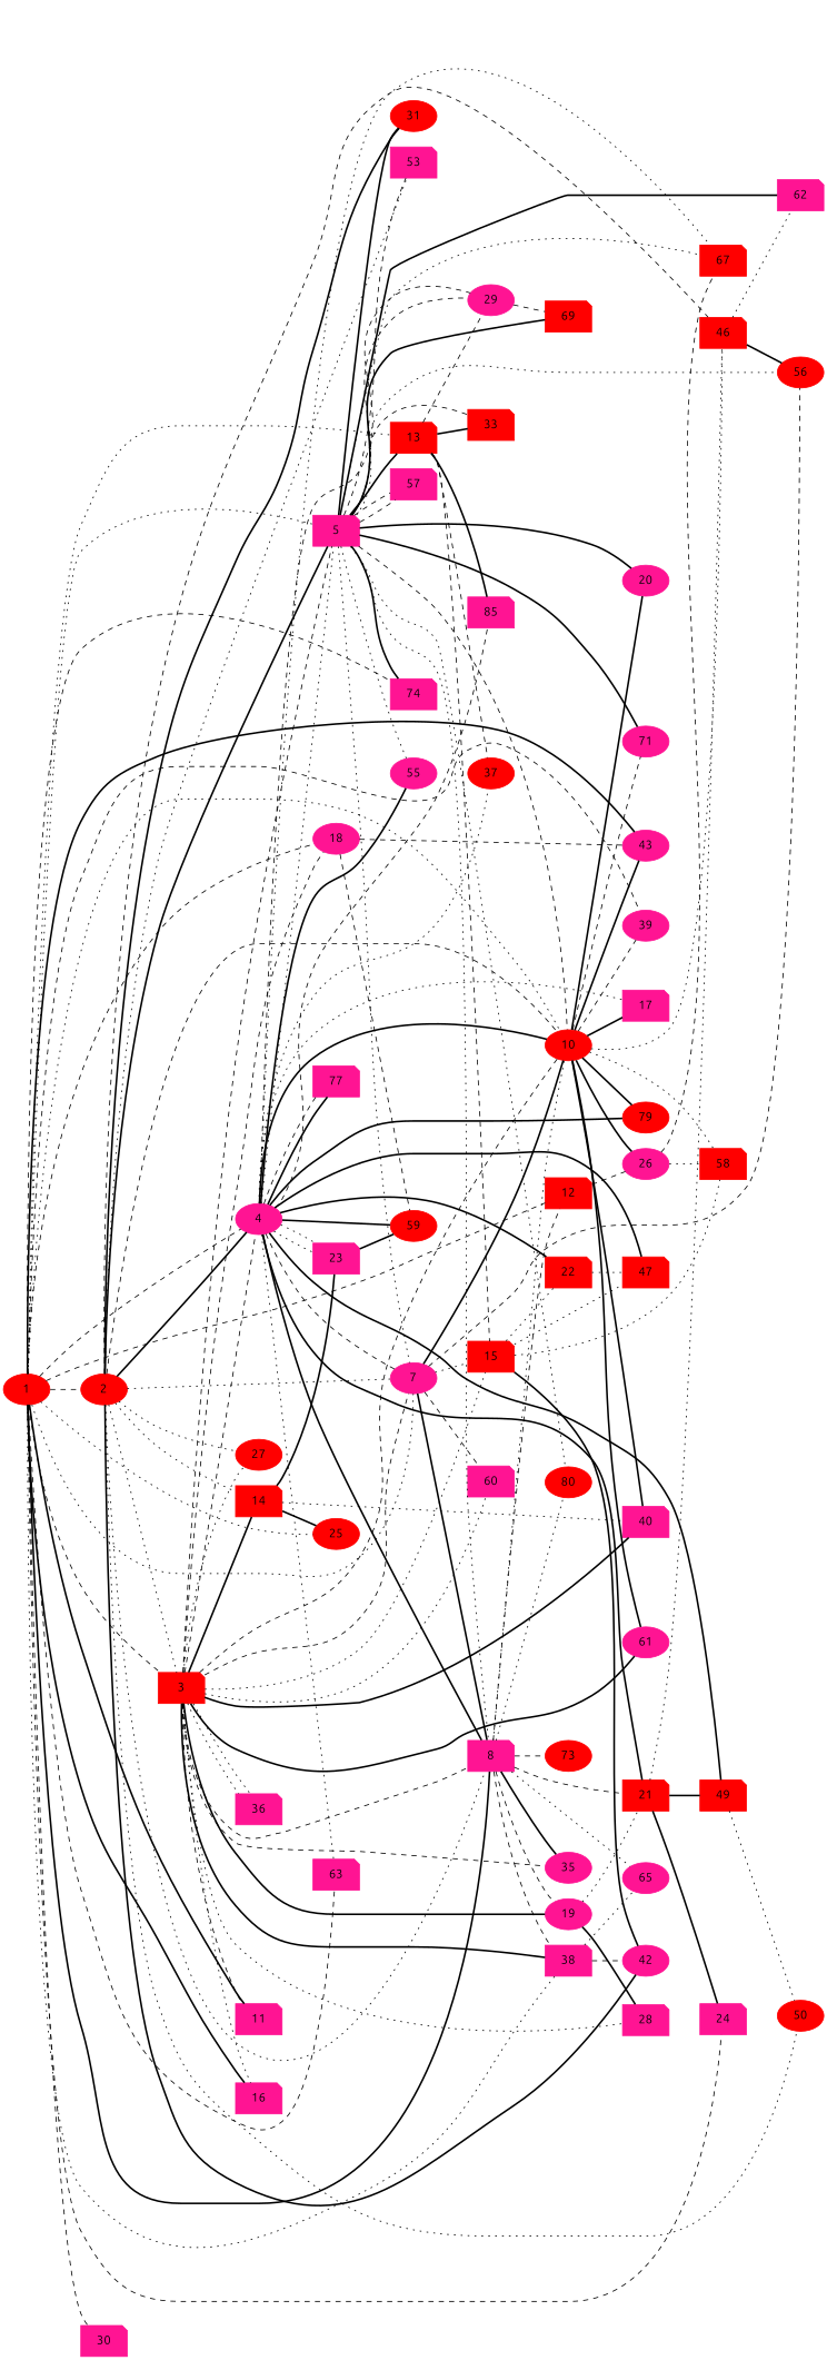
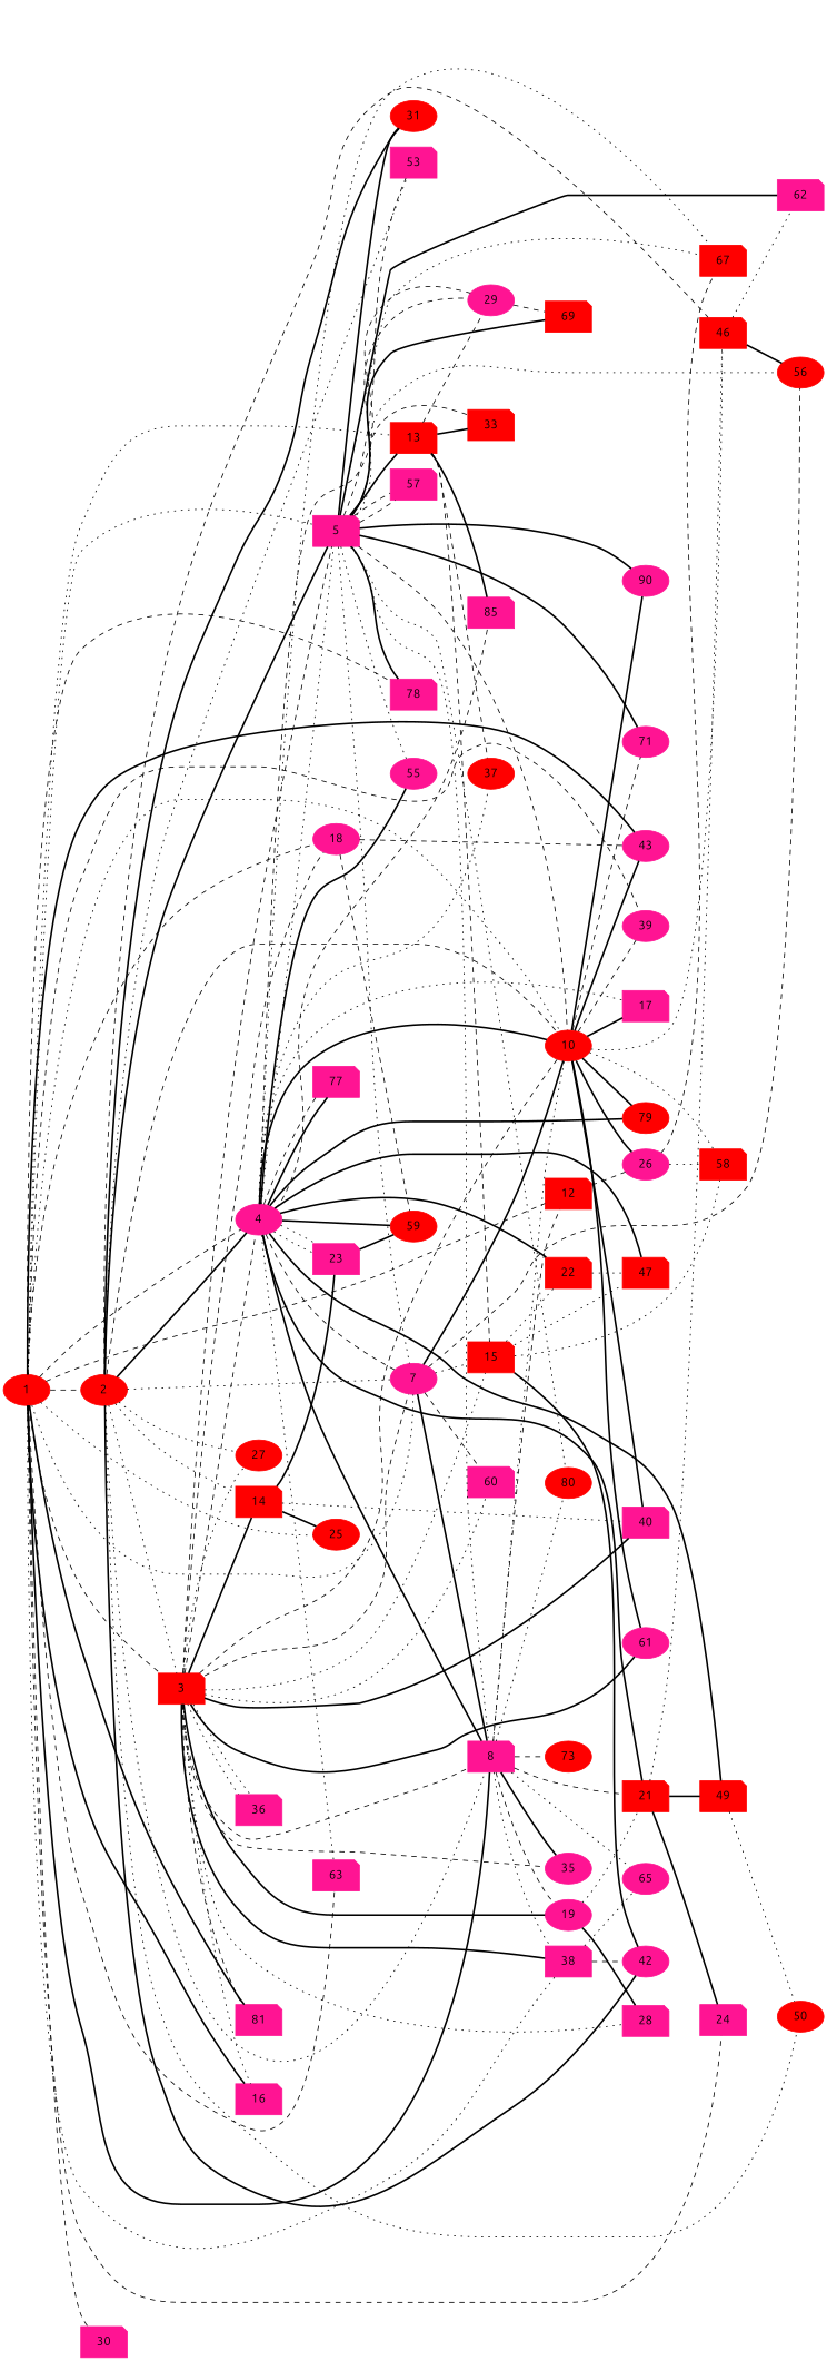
  graph {
    fontname=Ubuntu
    rankdir=LR
    node [color=deeppink fontname=Ubuntu shape=note style=filled]
    edge [fontname=Ubuntu style=dotted]
    1 [color=red shape=ellipse super="+9"]
    2 [color=red shape=ellipse super="+44"]
    3 [color=red super="+48"]
    4 [shape=ellipse super="+54"]
    5 [super="+6"]
    7 [shape=ellipse super="+51"]
    8 [super="+32"]
    10 [color=red shape=ellipse super="+52"]
-   11
+   11 [label=81]
    12 [color=red]
    13 [color=red super="+34"]
    16
    18 [shape=ellipse]
    24
    25 [color=red shape=ellipse]
    30
    38 [super="+76"]
    39 [shape=ellipse]
    43 [shape=ellipse super="+75"]
    63
-   78 [label=74]
+   78
    14 [color=red super="+66"]
    27 [color=red shape=ellipse]
    31 [color=red shape=ellipse]
    42 [shape=ellipse super="+70"]
    46 [color=red]
    50 [color=red shape=ellipse]
    53
    15 [color=red super="+45"]
    19 [shape=ellipse super="+86"]
    28
    35 [shape=ellipse]
    36
    40 [super="+74"]
    60
    61 [shape=ellipse]
    17
    21 [color=red super="+41"]
    22 [color=red]
    23 [super="+83"]
    29 [shape=ellipse super="+68"]
    37 [color=red shape=ellipse]
    47 [color=red super="+81"]
    49 [color=red]
    55 [shape=ellipse]
    59 [color=red shape=ellipse]
    67 [color=red super="+84"]
    77
    79 [color=red shape=ellipse]
    85
-   20 [shape=ellipse]
+   20 [shape=ellipse label=90]
    33 [color=red]
    56 [color=red shape=ellipse super="+82"]
    57
    62 [super="+72"]
    69 [color=red]
    71 [shape=ellipse]
    80 [color=red shape=ellipse]
    65 [shape=ellipse]
    73 [color=red shape=ellipse]
    26 [shape=ellipse super="+64"]
    58 [color=red]
    1 -- 2 [style=dashed weight=3]
    1 -- 3 [style=dashed weight=2]
    1 -- 4 [style=dashed weight=3]
    1 -- 5 [weight=4]
    1 -- 7 [weight=2]
    1 -- 8 [style=bold weight=2]
    1 -- 10 [weight=2]
    1 -- 11 [style=bold]
    1 -- 12 [style=dashed]
    1 -- 13
    1 -- 16 [style=bold]
    1 -- 18 [style=dashed]
    1 -- 24 [style=dashed]
    1 -- 25
    1 -- 30 [style=dashed]
    1 -- 38
    1 -- 39 [style=dashed]
    1 -- 43 [style=bold]
    1 -- 63 [style=dashed]
    1 -- 78 [style=dashed]
    2 -- 3
    2 -- 4 [style=bold]
    2 -- 5 [style=bold weight=2]
    2 -- 7
    2 -- 8
    2 -- 10 [style=dashed]
    2 -- 14
    2 -- 27
    2 -- 31 [style=bold]
    2 -- 42 [style=bold]
    2 -- 46 [style=dashed]
    2 -- 50
    2 -- 53
    3 -- 4 [style=dashed weight=2]
    3 -- 5 [style=dashed weight=2]
    3 -- 7 [style=dashed]
    3 -- 8 [style=dashed]
    3 -- 10 [style=dashed]
    3 -- 11 [style=dashed]
    3 -- 16
    3 -- 18 [style=dashed]
    3 -- 38 [style=bold]
    3 -- 14 [style=bold]
    3 -- 27
    3 -- 15
    3 -- 19 [style=bold weight=2]
    3 -- 28
    3 -- 35 [style=dashed]
    3 -- 36
    3 -- 36
    3 -- 40 [style=bold]
    3 -- 60
    3 -- 61 [style=bold]
    4 -- 5 [weight=2]
    4 -- 7 [style=dashed weight=2]
    4 -- 8 [style=bold]
    4 -- 10 [style=bold]
    4 -- 63
    4 -- 17
    4 -- 21 [style=bold]
    4 -- 22 [style=bold]
    4 -- 23
    4 -- 23
    4 -- 29 [style=dashed]
    4 -- 37
    4 -- 47 [style=bold]
    4 -- 49 [style=bold]
    4 -- 55 [style=bold]
    4 -- 59 [style=bold]
    4 -- 67
    4 -- 77 [style=bold]
    4 -- 77 [style=dashed]
    4 -- 79 [style=bold]
    4 -- 85 [style=dashed]
    5 -- 7 [weight=2]
    5 -- 8 [weight=2]
    5 -- 10 [style=dashed weight=2]
    5 -- 13 [style=bold]
    5 -- 78 [style=bold]
    5 -- 31 [style=bold]
    5 -- 53 [style=dashed]
    5 -- 29 [style=dashed weight=2]
    5 -- 55
    5 -- 67
    5 -- 20 [style=bold]
    5 -- 33 [style=dashed]
    5 -- 56
    5 -- 57 [style=dashed]
    5 -- 57 [style=dashed]
    5 -- 62 [style=bold weight=2]
    5 -- 69 [style=bold]
    5 -- 71 [style=bold]
    5 -- 80
    7 -- 8 [style=bold weight=2]
    7 -- 10 [style=bold]
    7 -- 15
    7 -- 60 [style=dashed]
    7 -- 56 [style=dashed]
    8 -- 10
    8 -- 12 [style=dashed]
-   8 -- 38 [style=dashed]
+   8 -- 38
    8 -- 19 [style=dashed]
    8 -- 35 [style=bold]
    8 -- 21 [style=dashed]
    8 -- 80
    8 -- 65
    8 -- 73 [style=dashed weight=2]
    10 -- 39 [style=dashed]
    10 -- 43 [style=bold]
    10 -- 46
    10 -- 40 [style=bold]
    10 -- 61 [style=bold]
    10 -- 17 [style=bold]
    10 -- 79 [style=bold]
    10 -- 20 [style=bold]
    10 -- 71 [style=dashed]
    10 -- 26 [style=bold]
    10 -- 58
    12 -- 26 [style=dashed]
    13 -- 15 [style=dashed]
    13 -- 29 [style=dashed]
    13 -- 37 [style=dashed]
    13 -- 85 [style=bold]
    13 -- 33 [style=bold]
    18 -- 43 [style=dashed]
    18 -- 59 [style=dashed]
    38 -- 42 [style=dashed]
    38 -- 65
    14 -- 25 [style=bold]
    14 -- 40
    14 -- 23 [style=bold]
    46 -- 56 [style=bold]
    46 -- 62
    15 -- 42 [style=bold]
    15 -- 22
    15 -- 47
    15 -- 58
    19 -- 28 [style=bold]
    19 -- 21
    21 -- 24 [style=bold]
    21 -- 46
    21 -- 49 [style=bold]
    22 -- 47
    23 -- 59 [style=bold]
    29 -- 69 [style=dashed]
    49 -- 50
    26 -- 67 [style=dashed]
    26 -- 58
  }
